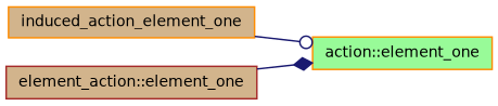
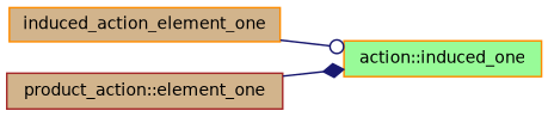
  digraph {
    rankdir=LR
    node [color=darkorange fillcolor=tan fontname=Helvetica fontsize=10 shape=record style=filled]
    edge [color=midnightblue fontname=Helvetica fontsize=10 labelfontname=Helvetica labelfontsize=10 style=solid]
    n1 [fontcolor=black height=0.2 label=induced_action_element_one width=0.4]
-   n2 [fillcolor=palegreen height=0.2 label="action::element_one" width=0.4]
-   n3 [color=brown height=0.2 label="element_action::element_one" width=0.4]
+   n2 [fillcolor=palegreen height=0.2 label="action::induced_one" width=0.4]
+   n3 [color=brown height=0.2 label="product_action::element_one" width=0.4]
    n1 -> n2 [arrowhead=odot]
    n3 -> n2 [arrowhead=diamond]
  }
